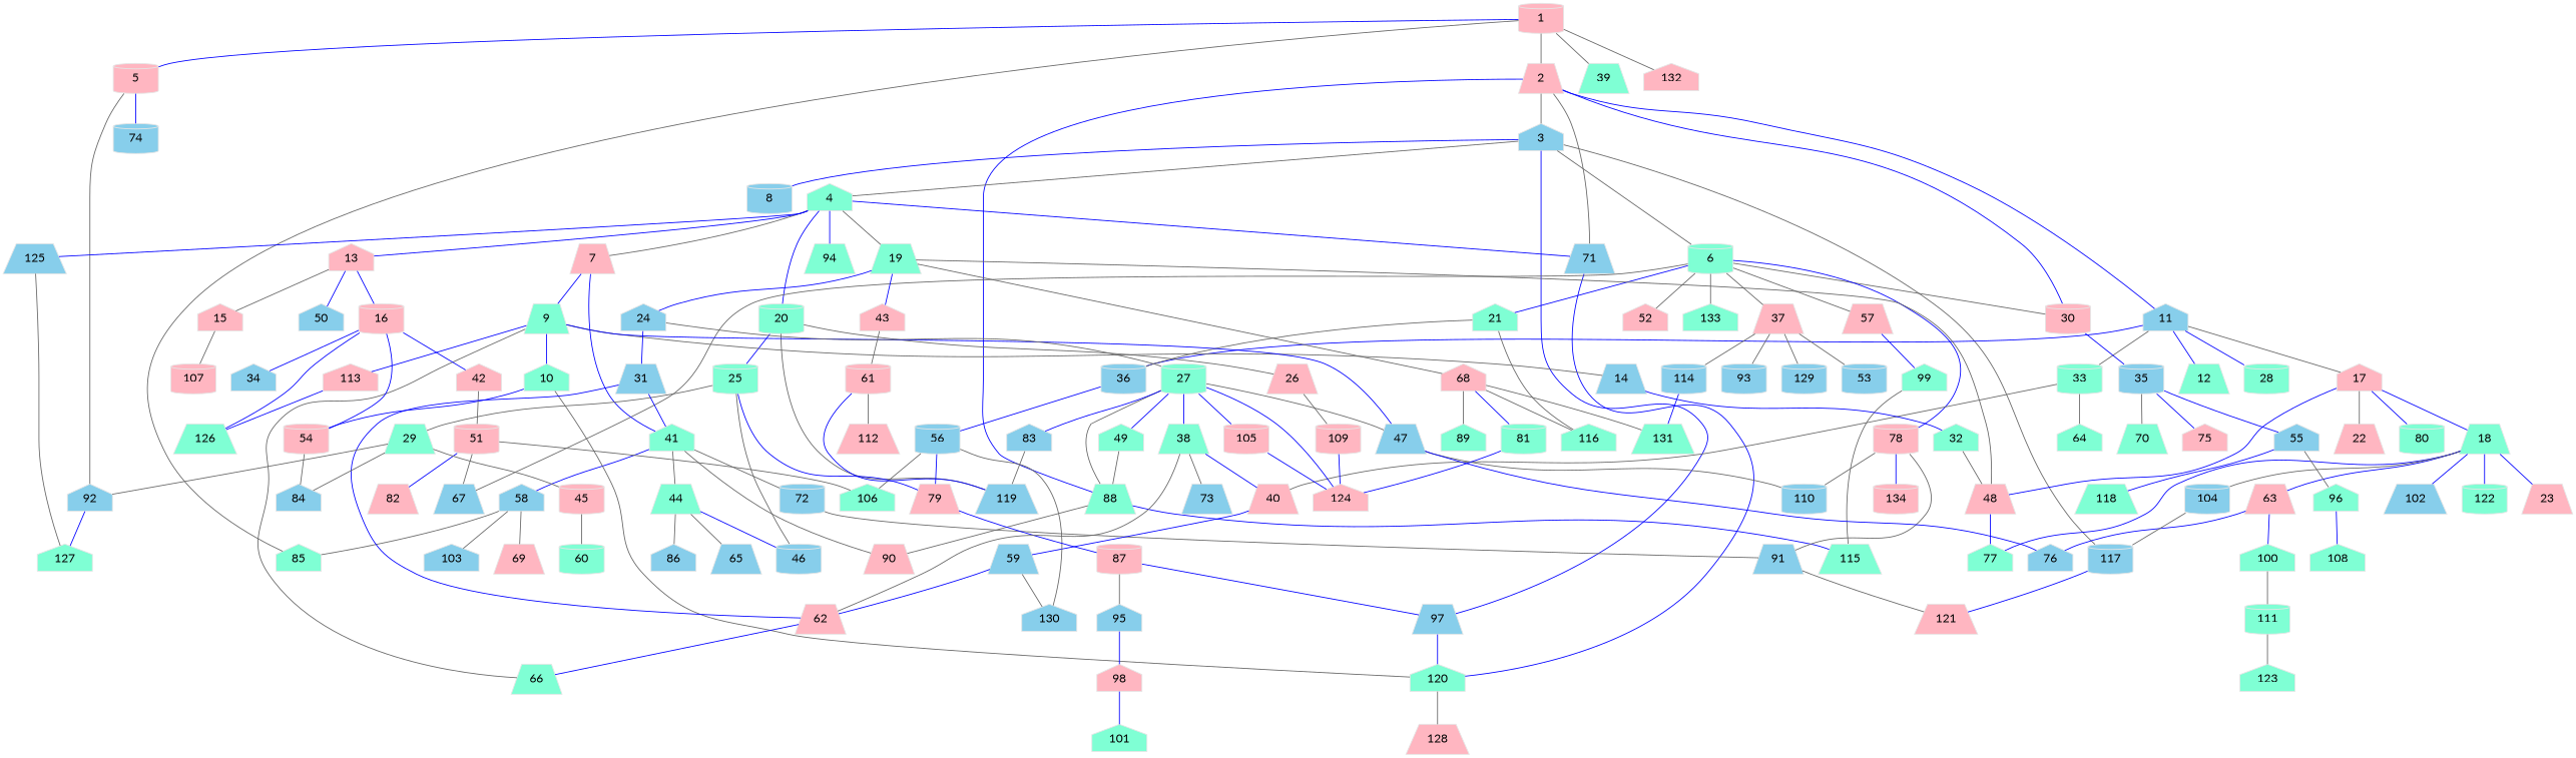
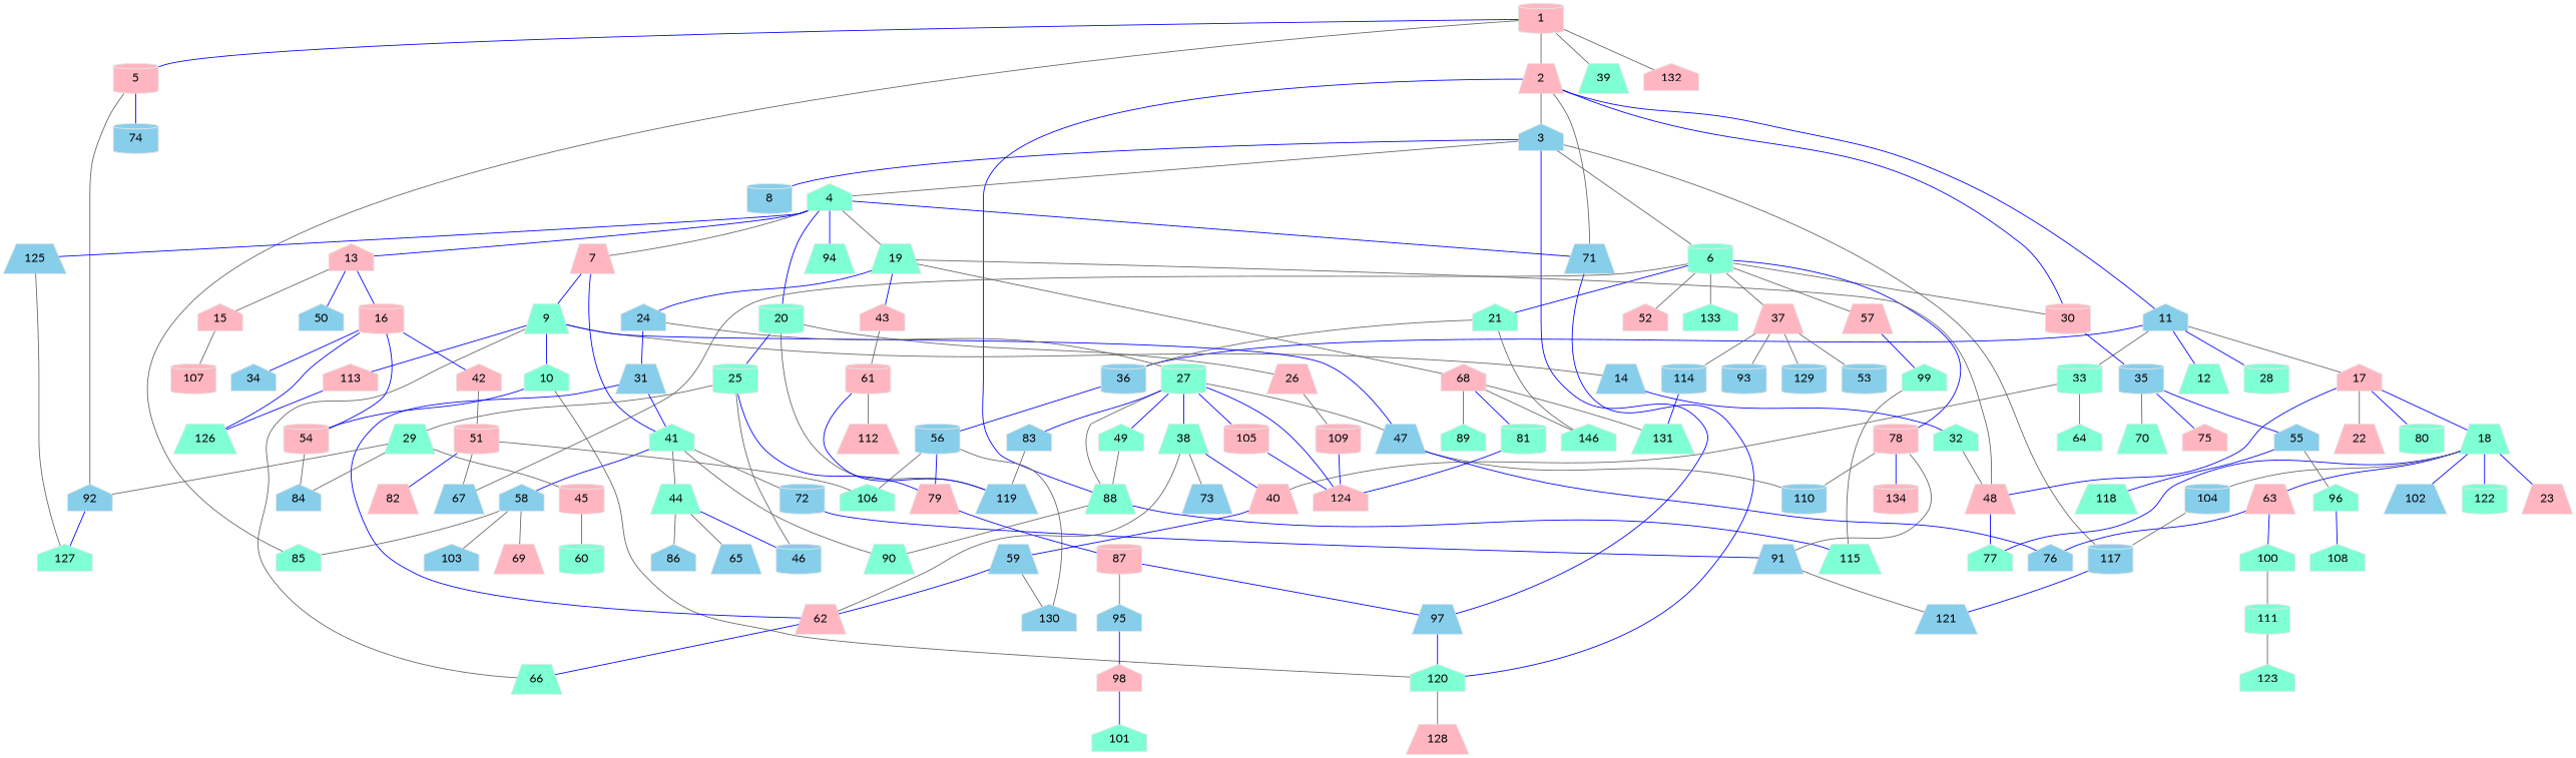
  graph {
    fontname=Lato
    node [color=gray90 fillcolor=aquamarine fontname=Lato shape=house style=filled]
    edge [color=gray40 fontname=Lato]
    1 [fillcolor=lightpink shape=cylinder]
    2 [fillcolor=lightpink shape=trapezium]
    5 [fillcolor=lightpink shape=cylinder]
    39 [shape=trapezium]
    85
    132 [fillcolor=lightpink]
    3 [fillcolor=skyblue]
    11 [fillcolor=skyblue]
    30 [fillcolor=lightpink shape=cylinder]
    71 [fillcolor=skyblue shape=trapezium]
    88 [shape=trapezium]
    74 [fillcolor=skyblue shape=cylinder]
    92 [fillcolor=skyblue]
    4
    6 [shape=cylinder]
    8 [fillcolor=skyblue shape=cylinder]
    97 [fillcolor=skyblue shape=trapezium]
    117 [fillcolor=skyblue shape=cylinder]
    12 [shape=trapezium]
    17 [fillcolor=lightpink]
    28 [shape=cylinder]
    33 [shape=cylinder]
    36 [fillcolor=skyblue shape=cylinder]
    35 [fillcolor=skyblue shape=cylinder]
    120
-   90 [fillcolor=lightpink shape=trapezium]
+   90 [shape=trapezium]
    115 [shape=trapezium]
    7 [fillcolor=lightpink shape=trapezium]
    13 [fillcolor=lightpink]
    19 [shape=trapezium]
    20 [shape=cylinder]
    94 [shape=trapezium]
    125 [fillcolor=skyblue shape=trapezium]
    21
    37 [fillcolor=lightpink shape=trapezium]
    52 [fillcolor=lightpink]
    57 [fillcolor=lightpink shape=trapezium]
    67 [fillcolor=skyblue shape=trapezium]
    78 [fillcolor=lightpink shape=cylinder]
    133
-   121 [fillcolor=lightpink shape=trapezium]
+   121 [fillcolor=skyblue shape=trapezium]
    9 [shape=trapezium]
    41
    15 [fillcolor=lightpink]
    16 [fillcolor=lightpink shape=cylinder]
    50 [fillcolor=skyblue]
    48 [fillcolor=lightpink shape=trapezium]
    24 [fillcolor=skyblue]
    43 [fillcolor=lightpink]
    68 [fillcolor=lightpink]
    25 [shape=cylinder]
    26 [fillcolor=lightpink shape=trapezium]
    119 [fillcolor=skyblue shape=trapezium]
    127
-   116
+   116 [label=146]
    53 [fillcolor=skyblue shape=cylinder]
    93 [fillcolor=skyblue shape=cylinder]
    114 [fillcolor=skyblue shape=cylinder]
    129 [fillcolor=skyblue shape=cylinder]
    99
    110 [fillcolor=skyblue shape=cylinder]
    91 [fillcolor=skyblue shape=trapezium]
    134 [fillcolor=lightpink shape=cylinder]
    10
    14 [fillcolor=skyblue shape=trapezium]
    47 [fillcolor=skyblue shape=trapezium]
    66 [shape=trapezium]
    113 [fillcolor=lightpink]
    44 [shape=trapezium]
    58 [fillcolor=skyblue]
    72 [fillcolor=skyblue shape=cylinder]
    54 [fillcolor=lightpink shape=cylinder]
    32
    76 [fillcolor=skyblue]
    126 [shape=trapezium]
    84 [fillcolor=skyblue]
    128 [fillcolor=lightpink shape=trapezium]
    18 [shape=trapezium]
    22 [fillcolor=lightpink shape=trapezium]
    80 [shape=cylinder]
    40 [fillcolor=lightpink shape=trapezium]
    64
    56 [fillcolor=skyblue shape=cylinder]
    107 [fillcolor=lightpink shape=cylinder]
    34 [fillcolor=skyblue]
    42 [fillcolor=lightpink]
    51 [fillcolor=lightpink shape=cylinder]
    23 [fillcolor=lightpink shape=trapezium]
    63 [fillcolor=lightpink shape=trapezium]
    77
    102 [fillcolor=skyblue shape=trapezium]
    104 [fillcolor=skyblue shape=cylinder]
    122 [shape=cylinder]
    100
    27 [shape=cylinder]
    31 [fillcolor=skyblue shape=trapezium]
    61 [fillcolor=lightpink shape=cylinder]
    81 [shape=cylinder]
    89
    131 [shape=trapezium]
    29 [shape=trapezium]
    46 [fillcolor=skyblue shape=cylinder]
    79 [fillcolor=lightpink shape=trapezium]
    109 [fillcolor=lightpink shape=cylinder]
    38 [shape=trapezium]
    49
    83 [fillcolor=skyblue]
    105 [fillcolor=lightpink shape=cylinder]
    124 [fillcolor=lightpink]
    62 [fillcolor=lightpink shape=trapezium]
    45 [fillcolor=lightpink shape=cylinder]
    87 [fillcolor=lightpink shape=cylinder]
    73 [fillcolor=skyblue shape=trapezium]
    60 [shape=cylinder]
    55 [fillcolor=skyblue]
    70 [shape=trapezium]
    75 [fillcolor=lightpink]
    59 [fillcolor=skyblue shape=trapezium]
    96
    118 [shape=trapezium]
    106
    130 [fillcolor=skyblue]
    65 [fillcolor=skyblue shape=trapezium]
    86 [fillcolor=skyblue]
    69 [fillcolor=lightpink shape=trapezium]
    103 [fillcolor=skyblue]
    82 [fillcolor=lightpink shape=trapezium]
    112 [fillcolor=lightpink shape=trapezium]
    108
    111 [shape=cylinder]
    95 [fillcolor=skyblue]
    98 [fillcolor=lightpink]
    101
    123
    1 -- 2
    1 -- 5 [color=blue]
    1 -- 39
    1 -- 85
    1 -- 132
    2 -- 3
    2 -- 11 [color=blue]
    2 -- 30 [color=blue]
    2 -- 71
    2 -- 88 [color=blue]
    5 -- 74 [color=blue]
    5 -- 92
    3 -- 4
    3 -- 6
    3 -- 8 [color=blue]
    3 -- 97 [color=blue]
    3 -- 117
    11 -- 12 [color=blue]
    11 -- 17
    11 -- 28 [color=blue]
    11 -- 33
    11 -- 36 [color=blue]
    30 -- 35 [color=blue]
    71 -- 120 [color=blue]
    88 -- 90
    88 -- 115 [color=blue]
    92 -- 127 [color=blue]
    4 -- 71 [color=blue]
    4 -- 7
    4 -- 13 [color=blue]
    4 -- 19
    4 -- 20 [color=blue]
    4 -- 94 [color=blue]
    4 -- 125 [color=blue]
    6 -- 30
    6 -- 21 [color=blue]
    6 -- 37
    6 -- 52
    6 -- 57
    6 -- 67
    6 -- 78 [color=blue]
    6 -- 133
    97 -- 120 [color=blue]
    117 -- 121 [color=blue]
    17 -- 48 [color=blue]
    17 -- 18 [color=blue]
    17 -- 22
    17 -- 80 [color=blue]
    33 -- 40
    33 -- 64
    36 -- 56 [color=blue]
    35 -- 55 [color=blue]
    35 -- 70
    35 -- 75 [color=blue]
    120 -- 128
    7 -- 9 [color=blue]
    7 -- 41 [color=blue]
    13 -- 15
    13 -- 16 [color=blue]
    13 -- 50 [color=blue]
    19 -- 48
    19 -- 24 [color=blue]
    19 -- 43 [color=blue]
    19 -- 68
    20 -- 25 [color=blue]
    20 -- 26
    20 -- 119
    125 -- 127
    21 -- 36
    21 -- 116
    37 -- 53
    37 -- 93
    37 -- 114
    37 -- 129
    57 -- 99 [color=blue]
    78 -- 110
    78 -- 91
    78 -- 134 [color=blue]
    9 -- 10 [color=blue]
    9 -- 14
    9 -- 47 [color=blue]
    9 -- 66
    9 -- 113 [color=blue]
    41 -- 90
    41 -- 44
    41 -- 58 [color=blue]
    41 -- 72
    15 -- 107
    16 -- 54 [color=blue]
    16 -- 126 [color=blue]
    16 -- 34 [color=blue]
    16 -- 42 [color=blue]
    48 -- 77 [color=blue]
    24 -- 27
    24 -- 31 [color=blue]
    43 -- 61
    68 -- 116
    68 -- 81 [color=blue]
    68 -- 89
    68 -- 131
    25 -- 29
    25 -- 46
    25 -- 79 [color=blue]
    26 -- 109
    114 -- 131 [color=blue]
    99 -- 115
    91 -- 121
    10 -- 120
    10 -- 54 [color=blue]
    14 -- 32 [color=blue]
    47 -- 110
    47 -- 76 [color=blue]
    113 -- 126 [color=blue]
    44 -- 46 [color=blue]
    44 -- 65
    44 -- 86
    58 -- 85
    58 -- 69
    58 -- 103
-   72 -- 91
+   72 -- 91 [color=blue]
    54 -- 84
    32 -- 48
    18 -- 23 [color=blue]
    18 -- 63 [color=blue]
    18 -- 77 [color=blue]
    18 -- 102 [color=blue]
    18 -- 104
    18 -- 122 [color=blue]
    40 -- 59 [color=blue]
    56 -- 79 [color=blue]
    56 -- 106
    56 -- 130
    42 -- 51
    51 -- 67
    51 -- 106
    51 -- 82 [color=blue]
    63 -- 76 [color=blue]
    63 -- 100 [color=blue]
    104 -- 117
    100 -- 111
    27 -- 88
    27 -- 47
    27 -- 38 [color=blue]
    27 -- 49 [color=blue]
    27 -- 83 [color=blue]
    27 -- 105 [color=blue]
    27 -- 124 [color=blue]
    31 -- 41 [color=blue]
    31 -- 62 [color=blue]
    61 -- 119 [color=blue]
    61 -- 112
    81 -- 124 [color=blue]
    29 -- 92
    29 -- 84
    29 -- 45
    79 -- 87 [color=blue]
    109 -- 124 [color=blue]
    38 -- 40 [color=blue]
    38 -- 62
    38 -- 73
    49 -- 88
    83 -- 119
    105 -- 124 [color=blue]
    62 -- 66 [color=blue]
    45 -- 60
    87 -- 97 [color=blue]
    87 -- 95
    55 -- 96
    55 -- 118 [color=blue]
    59 -- 62 [color=blue]
    59 -- 130
    96 -- 108 [color=blue]
    111 -- 123
    95 -- 98 [color=blue]
    98 -- 101 [color=blue]
  }
